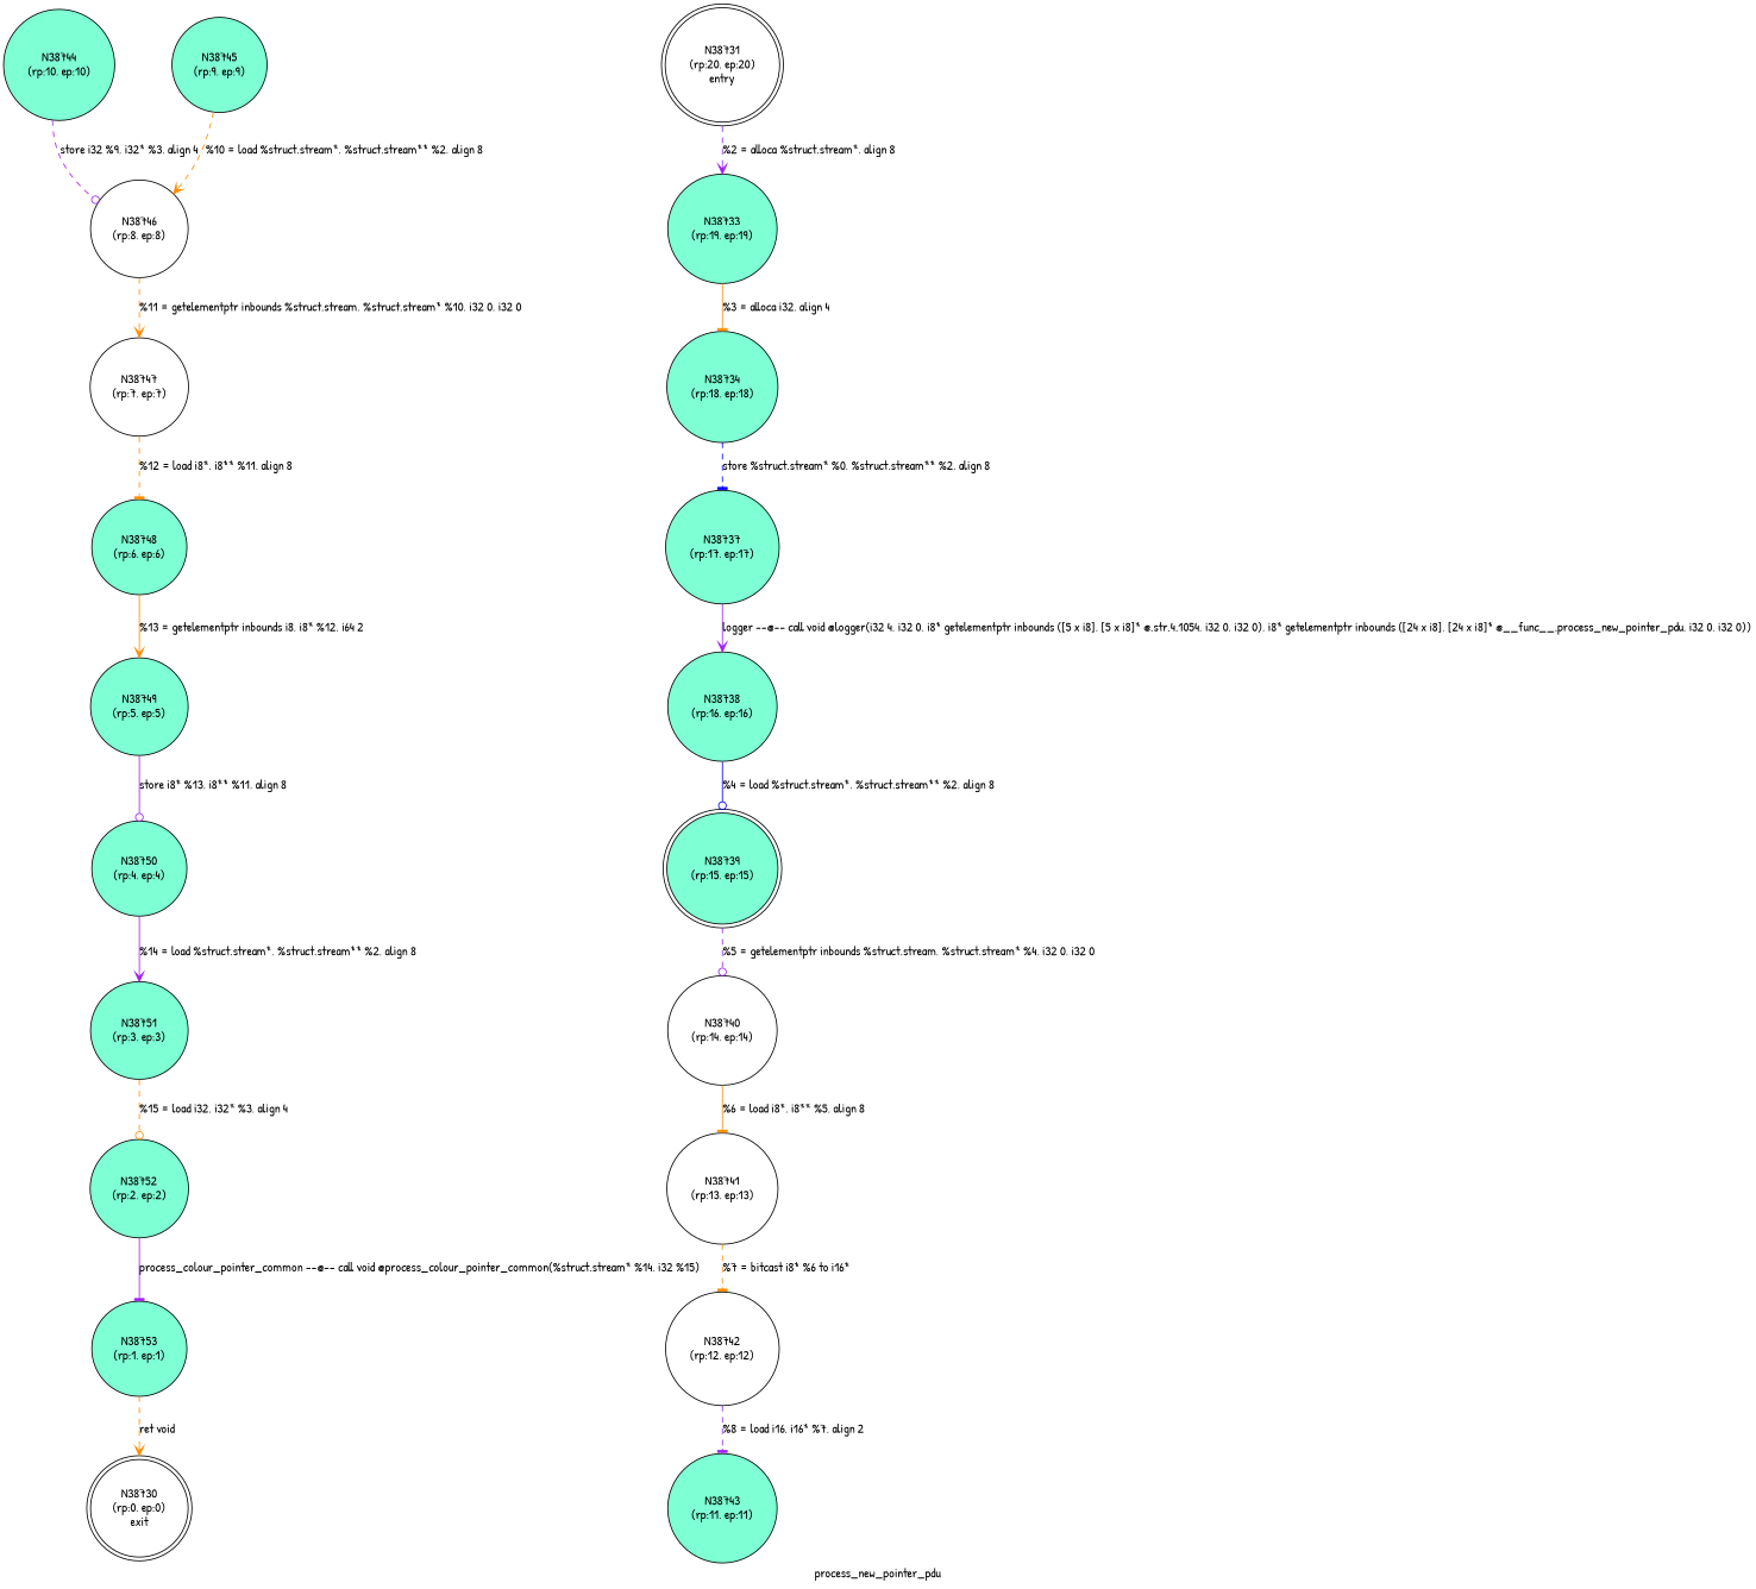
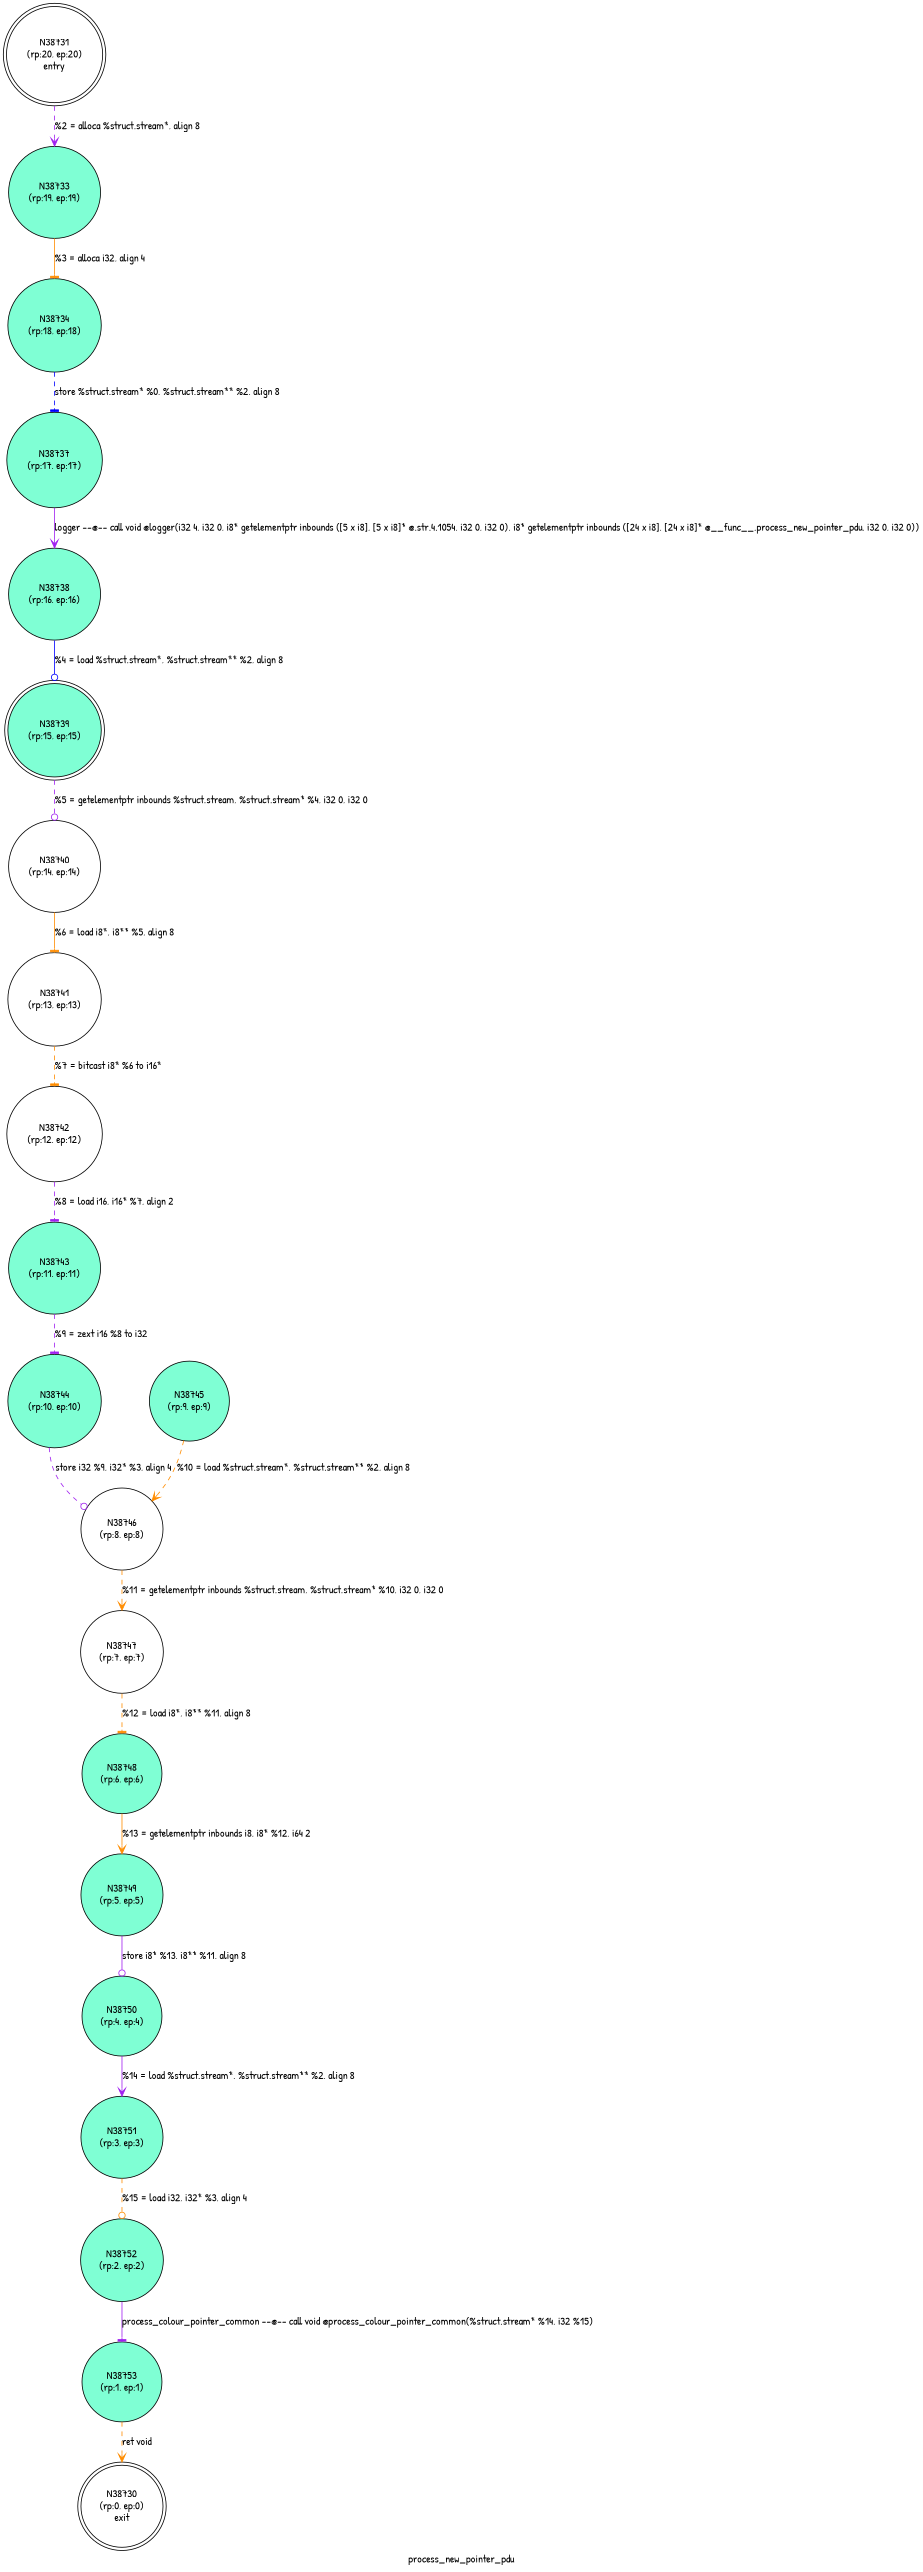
  digraph {
    fontname="Patrick Hand"
    label=process_new_pointer_pdu
    node [fillcolor=aquamarine fontname="Patrick Hand" shape=circle style=filled]
    edge [arrowhead=tee color=purple fontname="Patrick Hand" style=dashed]
    n1 [fillcolor=white label="N38730\n(rp:0, ep:0)\nexit" shape=doublecircle]
    n2 [fillcolor=white label="N38731\n(rp:20, ep:20)\nentry" shape=doublecircle]
    n3 [label="N38733\n(rp:19, ep:19)"]
    n4 [label="N38734\n(rp:18, ep:18)"]
    n5 [label="N38737\n(rp:17, ep:17)"]
    n6 [label="N38738\n(rp:16, ep:16)"]
    n7 [label="N38739\n(rp:15, ep:15)" shape=doublecircle]
    n8 [fillcolor=white label="N38740\n(rp:14, ep:14)"]
    n9 [fillcolor=white label="N38741\n(rp:13, ep:13)"]
    n10 [fillcolor=white label="N38742\n(rp:12, ep:12)"]
    n11 [label="N38743\n(rp:11, ep:11)"]
    n12 [label="N38744\n(rp:10, ep:10)"]
    n13 [fillcolor=white label="N38746\n(rp:8, ep:8)"]
    n14 [label="N38745\n(rp:9, ep:9)"]
    n15 [fillcolor=white label="N38747\n(rp:7, ep:7)"]
    n16 [label="N38748\n(rp:6, ep:6)"]
    n17 [label="N38749\n(rp:5, ep:5)"]
    n18 [label="N38750\n(rp:4, ep:4)"]
    n19 [label="N38751\n(rp:3, ep:3)"]
    n20 [label="N38752\n(rp:2, ep:2)"]
    n21 [label="N38753\n(rp:1, ep:1)"]
    n2 -> n3 [arrowhead=vee label="%2 = alloca %struct.stream*, align 8"]
    n3 -> n4 [color=darkorange label="%3 = alloca i32, align 4" style=solid]
    n4 -> n5 [color=blue label="store %struct.stream* %0, %struct.stream** %2, align 8"]
    n5 -> n6 [arrowhead=vee label="logger --@-- call void @logger(i32 4, i32 0, i8* getelementptr inbounds ([5 x i8], [5 x i8]* @.str.4.1054, i32 0, i32 0), i8* getelementptr inbounds ([24 x i8], [24 x i8]* @__func__.process_new_pointer_pdu, i32 0, i32 0))" style=solid]
    n6 -> n7 [arrowhead=odot color=blue label="%4 = load %struct.stream*, %struct.stream** %2, align 8" style=solid]
    n7 -> n8 [arrowhead=odot label="%5 = getelementptr inbounds %struct.stream, %struct.stream* %4, i32 0, i32 0"]
    n8 -> n9 [color=darkorange label="%6 = load i8*, i8** %5, align 8" style=solid]
    n9 -> n10 [color=darkorange label="%7 = bitcast i8* %6 to i16*"]
    n10 -> n11 [label="%8 = load i16, i16* %7, align 2"]
+   n11 -> n12 [label="%9 = zext i16 %8 to i32"]
    n12 -> n13 [arrowhead=odot label="store i32 %9, i32* %3, align 4"]
    n13 -> n15 [arrowhead=vee color=darkorange label="%11 = getelementptr inbounds %struct.stream, %struct.stream* %10, i32 0, i32 0"]
    n14 -> n13 [arrowhead=vee color=darkorange label="%10 = load %struct.stream*, %struct.stream** %2, align 8"]
    n15 -> n16 [color=darkorange label="%12 = load i8*, i8** %11, align 8"]
    n16 -> n17 [arrowhead=vee color=darkorange label="%13 = getelementptr inbounds i8, i8* %12, i64 2" style=solid]
    n17 -> n18 [arrowhead=odot label="store i8* %13, i8** %11, align 8" style=solid]
    n18 -> n19 [arrowhead=vee label="%14 = load %struct.stream*, %struct.stream** %2, align 8" style=solid]
    n19 -> n20 [arrowhead=odot color=darkorange label="%15 = load i32, i32* %3, align 4"]
    n20 -> n21 [label="process_colour_pointer_common --@-- call void @process_colour_pointer_common(%struct.stream* %14, i32 %15)" style=solid]
    n21 -> n1 [arrowhead=vee color=darkorange label="ret void"]
  }
